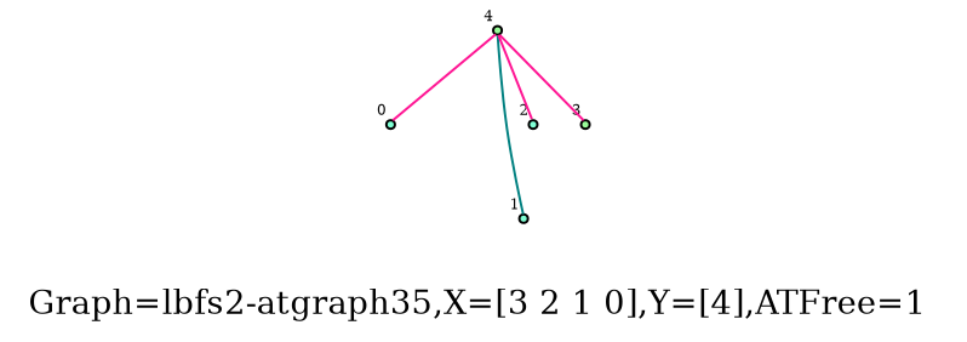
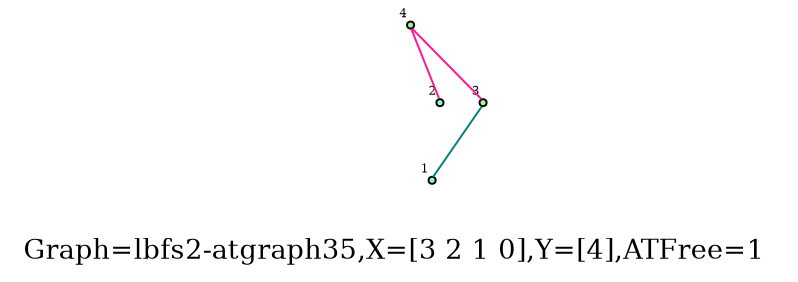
  graph {
    label="Graph=lbfs2-atgraph35,X=[3 2 1 0],Y=[4],ATFree=1 "
    labelloc=bottom
    fontname="DejaVu Serif"
    node [fontsize=6 shape=point style=filled fillcolor=aquamarine fontname="DejaVu Serif"]
    edge [color=deeppink fontname="DejaVu Serif"]
-   0 [xlabel=0]
    1 [xlabel=1]
    2 [xlabel=2]
    3 [xlabel=3 fillcolor=palegreen]
    4 [xlabel=4 fillcolor=palegreen]
-   4 -- 0
-   4 -- 1 [color=teal]
+   3 -- 1 [color=teal]
    4 -- 2
    4 -- 3
  }
